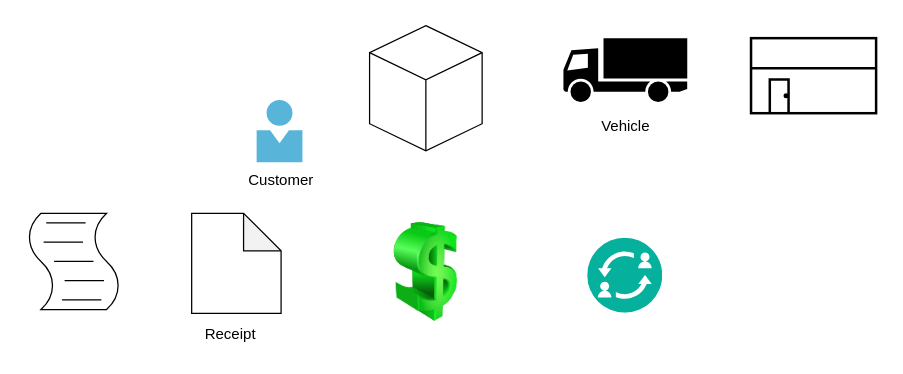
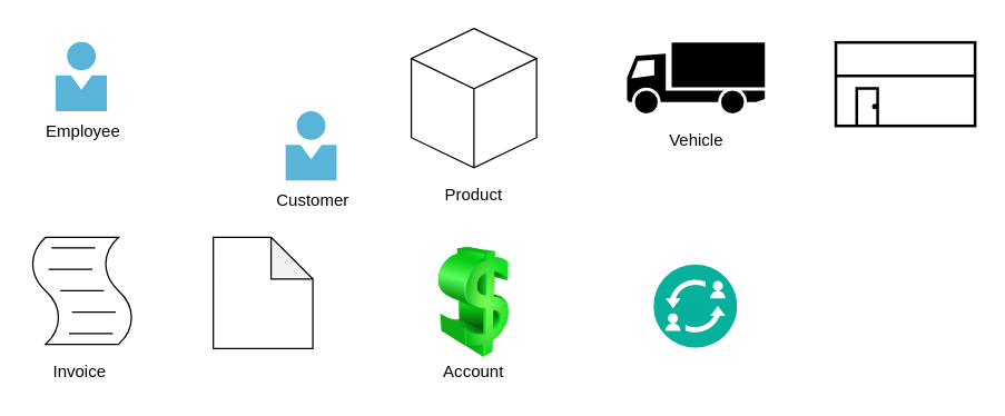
  <mxCell id="0" />
  <mxCell id="1" parent="0" />
+ <mxCell id="2" value="Employee" style="aspect=fixed;html=1;points=[];align=center;image;fontSize=12;image=img/lib/mscae/Person.svg;" vertex="1" parent="1"><mxGeometry x="40" y="30" width="37" height="50" as="geometry" /></mxCell>
  <mxCell id="3" value="Customer" style="aspect=fixed;html=1;points=[];align=center;image;fontSize=12;image=img/lib/mscae/Person.svg;" vertex="1" parent="1"><mxGeometry x="205" y="80" width="37" height="50" as="geometry" /></mxCell>
  <mxCell id="4" value="" style="group" vertex="1" connectable="0" parent="1"><mxGeometry x="450" y="30" width="99" height="60" as="geometry" /></mxCell>
  <mxCell id="5" value="" style="shape=mxgraph.signs.transportation.truck_1;html=1;fillColor=#000000;strokeColor=none;verticalLabelPosition=bottom;verticalAlign=top;align=center;fontSize=72;" vertex="1" parent="4"><mxGeometry width="99" height="51" as="geometry" /></mxCell>
  <mxCell id="6" value="&lt;font style=&quot;font-size: 12px ; line-height: 100%&quot;&gt;Vehicle&lt;/font&gt;" style="text;html=1;strokeColor=none;fillColor=none;align=center;verticalAlign=middle;whiteSpace=wrap;rounded=0;fontSize=72;" vertex="1" parent="4"><mxGeometry x="29.5" y="40" width="40" height="20" as="geometry" /></mxCell>
  <mxCell id="7" value="" style="group" vertex="1" connectable="0" parent="1"><mxGeometry x="600" y="30" width="100" height="90" as="geometry" /></mxCell>
  <mxCell id="8" value="" style="verticalLabelPosition=bottom;html=1;verticalAlign=top;strokeWidth=2;shape=mxgraph.lean_mapping.warehouse;fontSize=72;" vertex="1" parent="7"><mxGeometry width="100" height="60" as="geometry" /></mxCell>
  <mxCell id="9" value="" style="group" vertex="1" connectable="0" parent="1"><mxGeometry x="295" y="20" width="90" height="130" as="geometry" /></mxCell>
  <mxCell id="10" value="" style="html=1;whiteSpace=wrap;shape=isoCube2;backgroundOutline=1;isoAngle=15;fontSize=12;" vertex="1" parent="9"><mxGeometry width="90" height="100" as="geometry" /></mxCell>
+ <mxCell id="11" value="Product" style="text;html=1;strokeColor=none;fillColor=none;align=center;verticalAlign=middle;whiteSpace=wrap;rounded=0;fontSize=12;" vertex="1" parent="9"><mxGeometry x="25" y="110" width="40" height="20" as="geometry" /></mxCell>
  <mxCell id="12" value="" style="group" vertex="1" connectable="0" parent="1"><mxGeometry x="20" y="170" width="77" height="107" as="geometry" /></mxCell>
  <mxCell id="13" value="" style="shape=mxgraph.bpmn.script_task;html=1;outlineConnect=0;fontSize=12;" vertex="1" parent="12"><mxGeometry width="77" height="77" as="geometry" /></mxCell>
+ <mxCell id="14" value="Invoice" style="text;html=1;strokeColor=none;fillColor=none;align=center;verticalAlign=middle;whiteSpace=wrap;rounded=0;fontSize=12;" vertex="1" parent="12"><mxGeometry x="17" y="87" width="40" height="20" as="geometry" /></mxCell>
  <mxCell id="15" value="" style="group" vertex="1" connectable="0" parent="1"><mxGeometry x="152.75" y="170" width="71.5" height="107" as="geometry" /></mxCell>
  <mxCell id="16" value="" style="shape=note;whiteSpace=wrap;html=1;backgroundOutline=1;darkOpacity=0.05;fontSize=12;" vertex="1" parent="15"><mxGeometry width="71.5" height="80" as="geometry" /></mxCell>
- <mxCell id="17" value="Receipt" style="text;html=1;strokeColor=none;fillColor=none;align=center;verticalAlign=middle;whiteSpace=wrap;rounded=0;fontSize=12;" vertex="1" parent="15"><mxGeometry x="11.5" y="87" width="40" height="20" as="geometry" /></mxCell>
  <mxCell id="18" value="" style="group" vertex="1" connectable="0" parent="1"><mxGeometry x="300" y="177" width="80" height="100" as="geometry" /></mxCell>
  <mxCell id="19" value="" style="image;html=1;image=img/lib/clip_art/finance/Dollar_128x128.png;fontSize=12;" vertex="1" parent="18"><mxGeometry width="80" height="80" as="geometry" /></mxCell>
+ <mxCell id="20" value="Account" style="text;html=1;strokeColor=none;fillColor=none;align=center;verticalAlign=middle;whiteSpace=wrap;rounded=0;fontSize=12;" vertex="1" parent="18"><mxGeometry x="10" y="80" width="60" height="20" as="geometry" /></mxCell>
  <mxCell id="21" value="" style="group" vertex="1" connectable="0" parent="1"><mxGeometry x="454.25" y="190" width="90.5" height="87" as="geometry" /></mxCell>
  <mxCell id="22" value="" style="aspect=fixed;perimeter=ellipsePerimeter;html=1;align=center;shadow=0;dashed=0;fontColor=#4277BB;labelBackgroundColor=#ffffff;fontSize=12;spacingTop=3;image;image=img/lib/ibm/blockchain/transaction_manager.svg;" vertex="1" parent="21"><mxGeometry x="15.25" width="60" height="60" as="geometry" /></mxCell>
